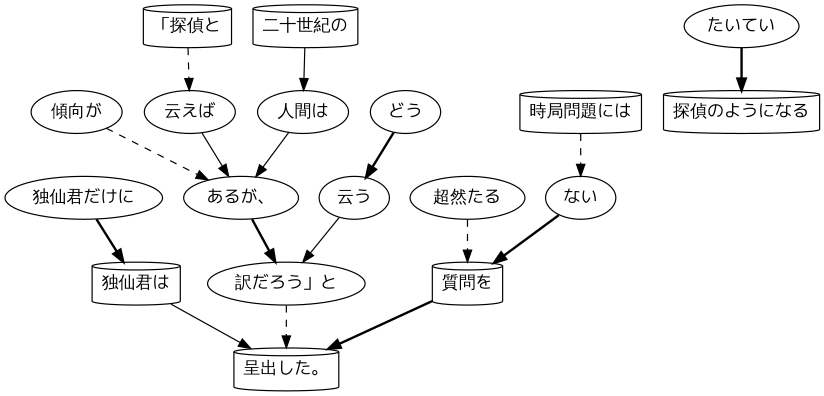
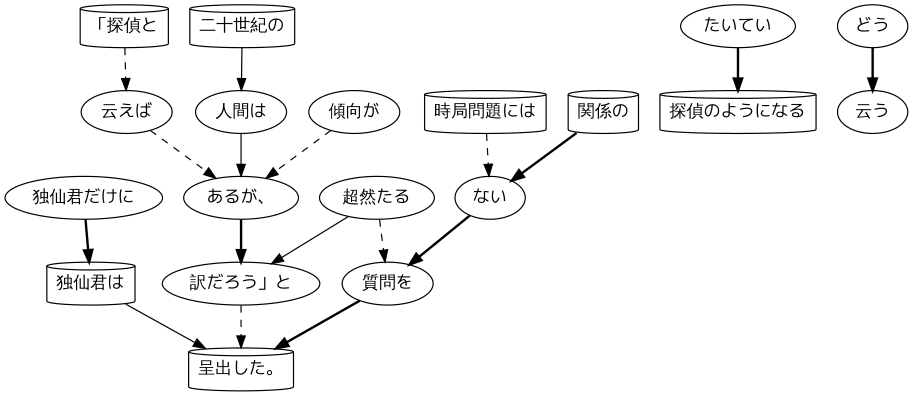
  digraph {
    fontname="DejaVu Sans Mono"
    node [fontname="DejaVu Sans Mono" shape=ellipse]
    edge [fontname="DejaVu Sans Mono" style=bold]
    n1 [label="「探偵と" shape=cylinder]
    n2 [label="云えば"]
    n3 [label="あるが、"]
    n4 [label="訳だろう」と"]
    n5 [label="二十世紀の" shape=cylinder]
    n6 [label="人間は"]
    n7 [label="たいてい"]
    n8 [label="探偵のようになる" shape=cylinder]
    n9 [label="傾向が"]
    n10 [label="呈出した。" shape=cylinder]
    n11 [label="どう"]
    n12 [label="云う"]
    n13 [label="独仙君は" shape=cylinder]
    n14 [label="独仙君だけに"]
    n15 [label="時局問題には" shape=cylinder]
    n16 [label="ない"]
-   n17 [label="質問を" shape=cylinder]
+   n17 [label="質問を"]
+   n18 [label="関係の" shape=cylinder]
    n19 [label="超然たる"]
    n1 -> n2 [style=dashed]
-   n2 -> n3 [style=solid]
+   n2 -> n3 [style=dashed]
    n3 -> n4
    n4 -> n10 [style=dashed]
    n5 -> n6 [style=solid]
    n6 -> n3 [style=solid]
    n7 -> n8
    n9 -> n3 [style=dashed]
    n11 -> n12
-   n12 -> n4 [style=solid]
+   n19 -> n4 [style=solid]
    n13 -> n10 [style=solid]
    n14 -> n13
    n15 -> n16 [style=dashed]
    n16 -> n17
    n17 -> n10
+   n18 -> n16
    n19 -> n17 [style=dashed]
  }
